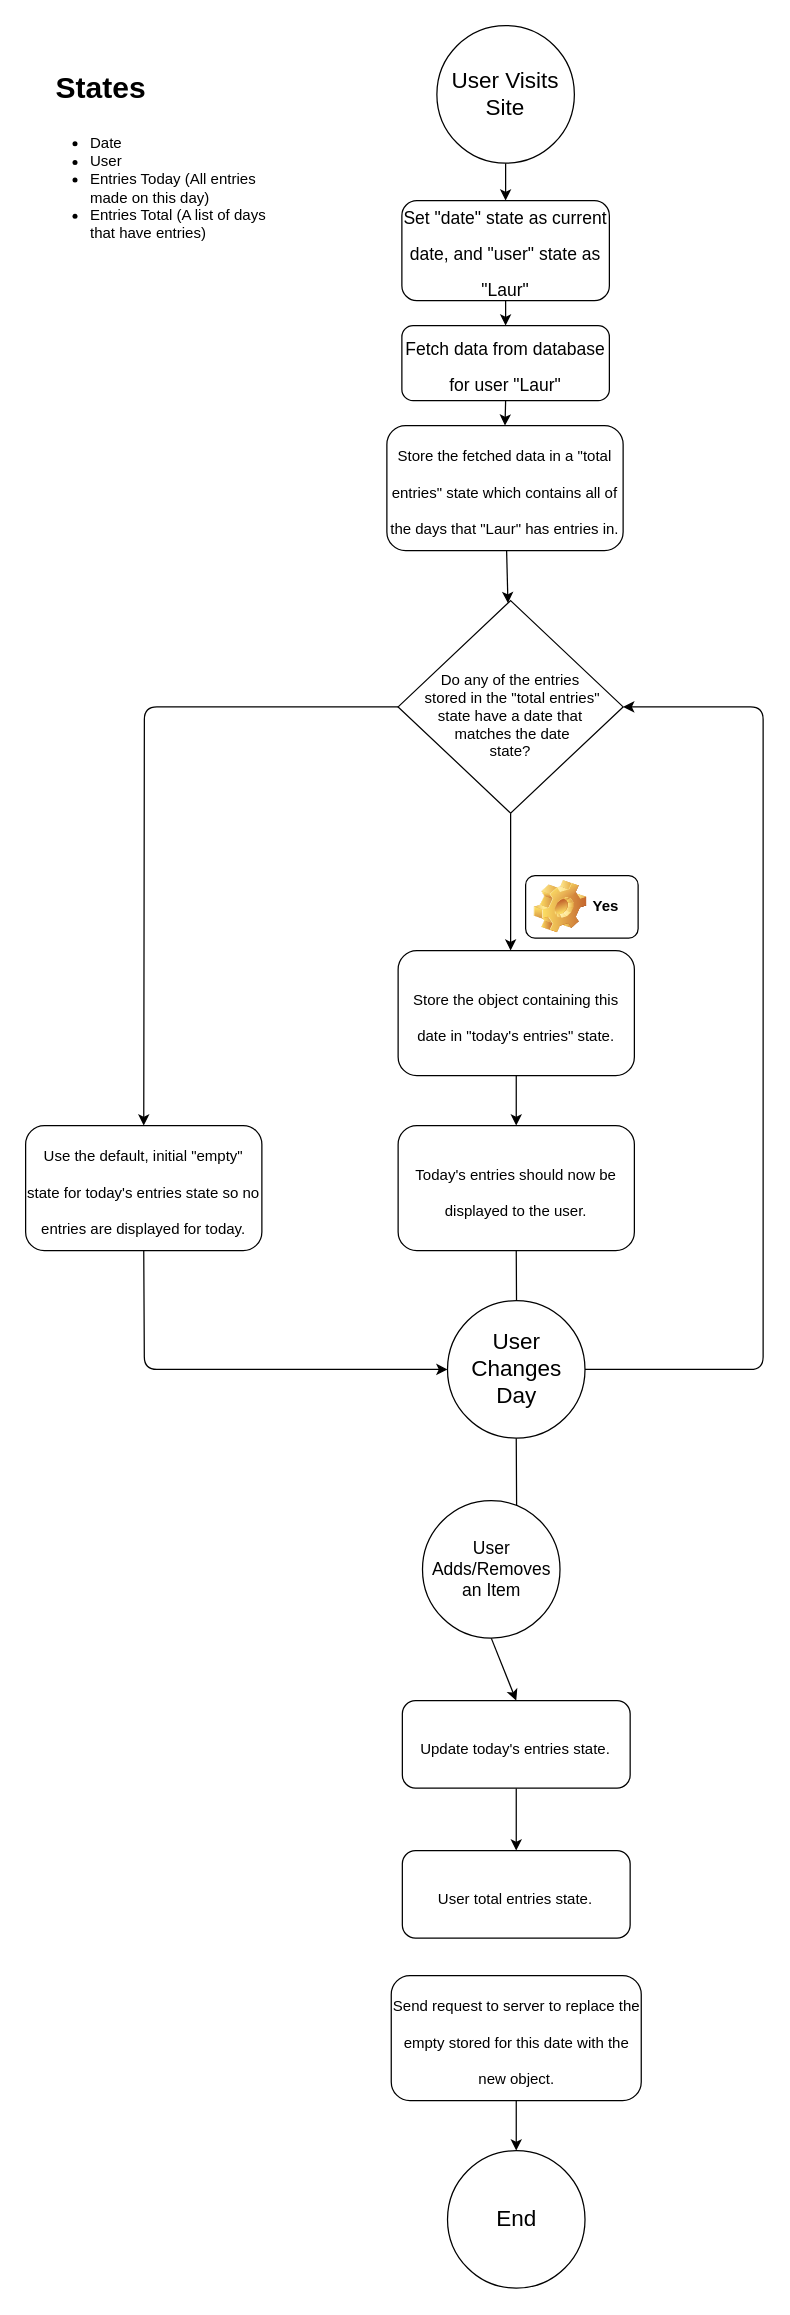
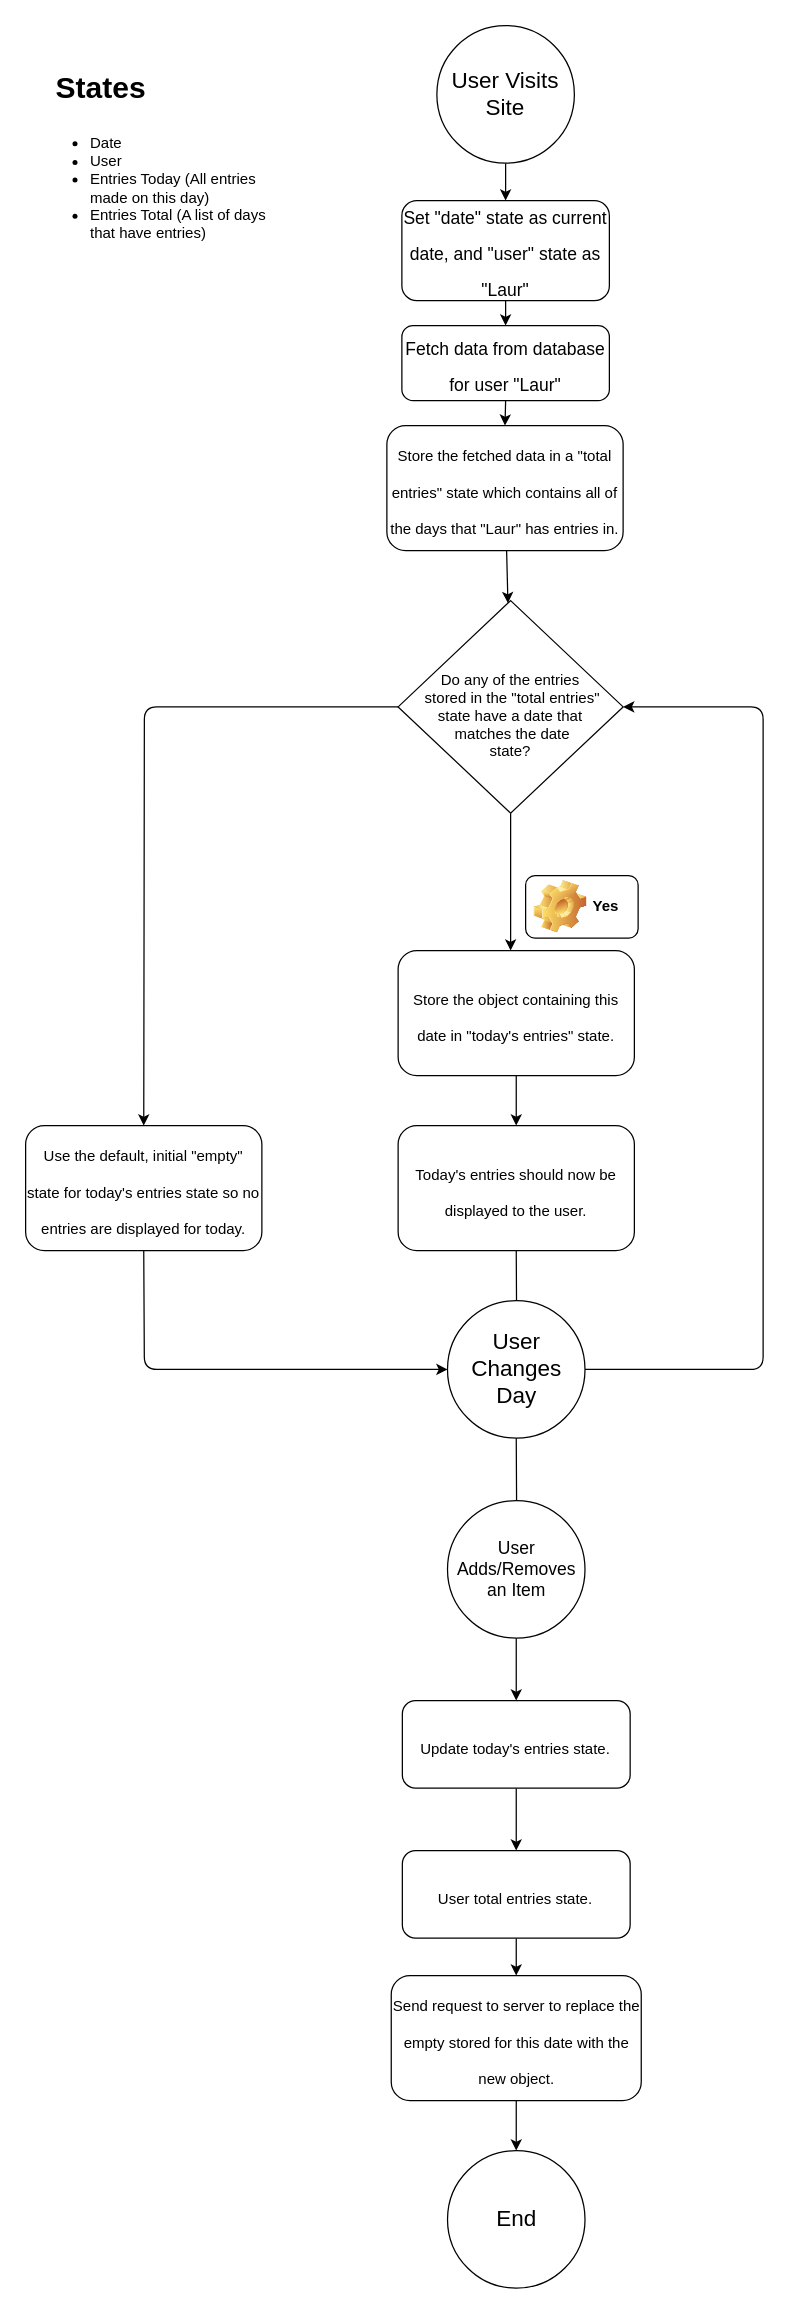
  <mxCell id="0" />
  <mxCell id="1" parent="0" />
  <mxCell id="2" style="edgeStyle=none;html=1;exitX=0.5;exitY=1;exitDx=0;exitDy=0;entryX=0.5;entryY=0;entryDx=0;entryDy=0;fontSize=18;" edge="1" parent="1" source="3" target="5"><mxGeometry relative="1" as="geometry" /></mxCell>
  <mxCell id="3" value="&lt;font style=&quot;font-size: 18px&quot;&gt;User Visits Site&lt;/font&gt;" style="ellipse;whiteSpace=wrap;html=1;aspect=fixed;" vertex="1" parent="1"><mxGeometry x="349" y="20" width="110" height="110" as="geometry" /></mxCell>
  <mxCell id="4" style="edgeStyle=none;html=1;entryX=0.5;entryY=0;entryDx=0;entryDy=0;fontSize=14;" edge="1" parent="1" source="5" target="7"><mxGeometry relative="1" as="geometry" /></mxCell>
  <mxCell id="5" value="&lt;font style=&quot;font-size: 14px&quot;&gt;Set &quot;date&quot; state as current date, and &quot;user&quot; state as &quot;Laur&quot;&lt;/font&gt;" style="rounded=1;whiteSpace=wrap;html=1;fontSize=24;" vertex="1" parent="1"><mxGeometry x="321" y="160" width="166" height="80" as="geometry" /></mxCell>
  <mxCell id="6" style="edgeStyle=none;html=1;exitX=0.5;exitY=1;exitDx=0;exitDy=0;entryX=0.5;entryY=0;entryDx=0;entryDy=0;fontSize=12;" edge="1" parent="1" source="7" target="9"><mxGeometry relative="1" as="geometry" /></mxCell>
  <mxCell id="7" value="&lt;span style=&quot;font-size: 14px&quot;&gt;Fetch data from database for user &quot;Laur&quot;&lt;/span&gt;" style="rounded=1;whiteSpace=wrap;html=1;fontSize=24;" vertex="1" parent="1"><mxGeometry x="321" y="260" width="166" height="60" as="geometry" /></mxCell>
  <mxCell id="8" value="" style="edgeStyle=none;html=1;fontSize=12;" edge="1" parent="1" source="9" target="12"><mxGeometry relative="1" as="geometry" /></mxCell>
  <mxCell id="9" value="&lt;font style=&quot;font-size: 12px&quot;&gt;Store the fetched data in a &quot;total entries&quot; state which contains all of the days that &quot;Laur&quot; has entries in.&lt;/font&gt;" style="rounded=1;whiteSpace=wrap;html=1;fontSize=24;" vertex="1" parent="1"><mxGeometry x="309" y="340" width="189" height="100" as="geometry" /></mxCell>
  <mxCell id="10" style="edgeStyle=none;html=1;exitX=0;exitY=0.5;exitDx=0;exitDy=0;fontSize=12;entryX=0.5;entryY=0;entryDx=0;entryDy=0;" edge="1" parent="1" source="12" target="19"><mxGeometry relative="1" as="geometry"><mxPoint x="110" y="565" as="targetPoint" /><Array as="points"><mxPoint x="115" y="565" /></Array></mxGeometry></mxCell>
  <mxCell id="11" style="edgeStyle=none;html=1;exitX=0.5;exitY=1;exitDx=0;exitDy=0;fontSize=12;" edge="1" parent="1" source="12"><mxGeometry relative="1" as="geometry"><mxPoint x="408" y="760" as="targetPoint" /></mxGeometry></mxCell>
  <mxCell id="12" value="&lt;span&gt;&lt;font style=&quot;font-size: 12px&quot;&gt;&lt;br&gt;Do any of the entries&lt;br&gt;&amp;nbsp;stored in the &quot;total entries&quot; &lt;br&gt;state have a date that&lt;br&gt;&amp;nbsp;matches the date &lt;br&gt;state?&lt;/font&gt;&lt;/span&gt;" style="rhombus;whiteSpace=wrap;html=1;fontSize=12;align=center;" vertex="1" parent="1"><mxGeometry x="318" y="480" width="180" height="170" as="geometry" /></mxCell>
  <mxCell id="13" value="Yes" style="label;whiteSpace=wrap;html=1;image=img/clipart/Gear_128x128.png;fontSize=12;" vertex="1" parent="1"><mxGeometry x="420" y="700" width="90" height="50" as="geometry" /></mxCell>
  <mxCell id="14" style="edgeStyle=none;html=1;exitX=0.5;exitY=1;exitDx=0;exitDy=0;entryX=0.5;entryY=0;entryDx=0;entryDy=0;fontSize=12;" edge="1" parent="1" source="15" target="17"><mxGeometry relative="1" as="geometry" /></mxCell>
  <mxCell id="15" value="&lt;span style=&quot;font-size: 12px&quot;&gt;Store the object containing this date in &quot;today's entries&quot; state.&lt;/span&gt;" style="rounded=1;whiteSpace=wrap;html=1;fontSize=24;" vertex="1" parent="1"><mxGeometry x="318" y="760" width="189" height="100" as="geometry" /></mxCell>
  <mxCell id="16" style="edgeStyle=none;html=1;exitX=0.5;exitY=1;exitDx=0;exitDy=0;fontSize=12;entryX=1;entryY=0.5;entryDx=0;entryDy=0;" edge="1" parent="1" source="17" target="22"><mxGeometry relative="1" as="geometry"><mxPoint x="413" y="1100" as="targetPoint" /><Array as="points"><mxPoint x="413" y="1095" /></Array></mxGeometry></mxCell>
  <mxCell id="17" value="&lt;span style=&quot;font-size: 12px&quot;&gt;Today's entries should now be displayed to the user.&lt;/span&gt;" style="rounded=1;whiteSpace=wrap;html=1;fontSize=24;" vertex="1" parent="1"><mxGeometry x="318" y="900" width="189" height="100" as="geometry" /></mxCell>
  <mxCell id="18" style="edgeStyle=none;html=1;exitX=0.5;exitY=1;exitDx=0;exitDy=0;entryX=0;entryY=0.5;entryDx=0;entryDy=0;fontSize=12;" edge="1" parent="1" source="19" target="22"><mxGeometry relative="1" as="geometry"><Array as="points"><mxPoint x="115" y="1095" /></Array></mxGeometry></mxCell>
  <mxCell id="19" value="&lt;span style=&quot;font-size: 12px&quot;&gt;Use the default, initial &quot;empty&quot; state for today's entries state so no entries are displayed for today.&lt;/span&gt;" style="rounded=1;whiteSpace=wrap;html=1;fontSize=24;" vertex="1" parent="1"><mxGeometry x="20" y="900" width="189" height="100" as="geometry" /></mxCell>
  <mxCell id="20" style="edgeStyle=none;html=1;exitX=1;exitY=0.5;exitDx=0;exitDy=0;entryX=1;entryY=0.5;entryDx=0;entryDy=0;fontSize=12;" edge="1" parent="1" source="22" target="12"><mxGeometry relative="1" as="geometry"><Array as="points"><mxPoint x="610" y="1095" /><mxPoint x="610" y="565" /></Array></mxGeometry></mxCell>
  <mxCell id="21" style="edgeStyle=none;html=1;exitX=0.5;exitY=1;exitDx=0;exitDy=0;entryX=0;entryY=0.5;entryDx=0;entryDy=0;fontSize=18;" edge="1" parent="1" source="22" target="26"><mxGeometry relative="1" as="geometry"><Array as="points"><mxPoint x="413" y="1245" /></Array></mxGeometry></mxCell>
  <mxCell id="22" value="&lt;font style=&quot;font-size: 18px&quot;&gt;User Changes Day&lt;/font&gt;" style="ellipse;whiteSpace=wrap;html=1;aspect=fixed;" vertex="1" parent="1"><mxGeometry x="357.5" y="1040" width="110" height="110" as="geometry" /></mxCell>
  <mxCell id="23" value="&lt;ul&gt;&lt;li&gt;Date&amp;nbsp;&lt;/li&gt;&lt;li&gt;User&lt;/li&gt;&lt;li&gt;Entries Today (All entries made on this day)&lt;/li&gt;&lt;li&gt;Entries Total (A list of days that have entries)&lt;/li&gt;&lt;/ul&gt;" style="text;strokeColor=none;fillColor=none;html=1;whiteSpace=wrap;verticalAlign=middle;overflow=hidden;fontSize=12;" vertex="1" parent="1"><mxGeometry x="30" y="70" width="200" height="160" as="geometry" /></mxCell>
  <mxCell id="24" value="States" style="text;strokeColor=none;fillColor=none;html=1;fontSize=24;fontStyle=1;verticalAlign=middle;align=center;" vertex="1" parent="1"><mxGeometry x="30" y="50" width="100" height="40" as="geometry" /></mxCell>
  <mxCell id="25" style="edgeStyle=none;html=1;exitX=0.5;exitY=1;exitDx=0;exitDy=0;entryX=0.5;entryY=0;entryDx=0;entryDy=0;fontSize=18;" edge="1" parent="1" source="26" target="28"><mxGeometry relative="1" as="geometry" /></mxCell>
- <mxCell id="26" value="&lt;font style=&quot;font-size: 14px&quot;&gt;User Adds/Removes an Item&lt;/font&gt;" style="ellipse;whiteSpace=wrap;html=1;aspect=fixed;" vertex="1" parent="1"><mxGeometry x="337.5" y="1200" width="110" height="110" as="geometry" /></mxCell>
+ <mxCell id="26" value="&lt;font style=&quot;font-size: 14px&quot;&gt;User Adds/Removes an Item&lt;/font&gt;" style="ellipse;whiteSpace=wrap;html=1;aspect=fixed;" vertex="1" parent="1"><mxGeometry x="357.5" y="1200" width="110" height="110" as="geometry" /></mxCell>
  <mxCell id="27" style="edgeStyle=none;html=1;entryX=0.5;entryY=0;entryDx=0;entryDy=0;fontSize=14;" edge="1" parent="1" source="28" target="32"><mxGeometry relative="1" as="geometry" /></mxCell>
  <mxCell id="28" value="&lt;span style=&quot;font-size: 12px&quot;&gt;Update today's entries state.&lt;br&gt;&lt;/span&gt;" style="rounded=1;whiteSpace=wrap;html=1;fontSize=24;" vertex="1" parent="1"><mxGeometry x="321.38" y="1360" width="182.25" height="70" as="geometry" /></mxCell>
  <mxCell id="29" style="edgeStyle=none;html=1;exitX=0.5;exitY=1;exitDx=0;exitDy=0;entryX=0.5;entryY=0;entryDx=0;entryDy=0;fontSize=14;" edge="1" parent="1" source="30" target="33"><mxGeometry relative="1" as="geometry" /></mxCell>
  <mxCell id="30" value="&lt;span style=&quot;font-family: &amp;#34;helvetica&amp;#34; ; font-size: 12px&quot;&gt;Send request to server to replace the empty stored for this date with the new object.&lt;/span&gt;&lt;span style=&quot;font-size: 12px&quot;&gt;&lt;br&gt;&lt;/span&gt;" style="rounded=1;whiteSpace=wrap;html=1;fontSize=24;" vertex="1" parent="1"><mxGeometry x="312.5" y="1580" width="200" height="100" as="geometry" /></mxCell>
+ <mxCell id="31" style="edgeStyle=none;html=1;exitX=0.5;exitY=1;exitDx=0;exitDy=0;entryX=0.5;entryY=0;entryDx=0;entryDy=0;fontSize=14;" edge="1" parent="1" source="32" target="30"><mxGeometry relative="1" as="geometry" /></mxCell>
  <mxCell id="32" value="&lt;span style=&quot;font-size: 12px&quot;&gt;User total entries state.&lt;br&gt;&lt;/span&gt;" style="rounded=1;whiteSpace=wrap;html=1;fontSize=24;" vertex="1" parent="1"><mxGeometry x="321.37" y="1480" width="182.25" height="70" as="geometry" /></mxCell>
  <mxCell id="33" value="&lt;font style=&quot;font-size: 18px&quot;&gt;End&lt;/font&gt;" style="ellipse;whiteSpace=wrap;html=1;aspect=fixed;" vertex="1" parent="1"><mxGeometry x="357.51" y="1720" width="110" height="110" as="geometry" /></mxCell>
